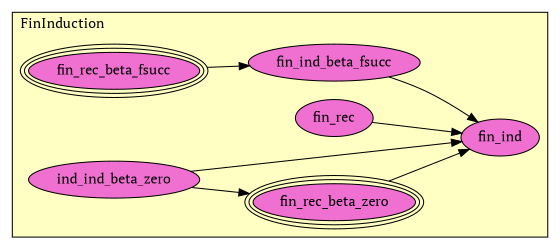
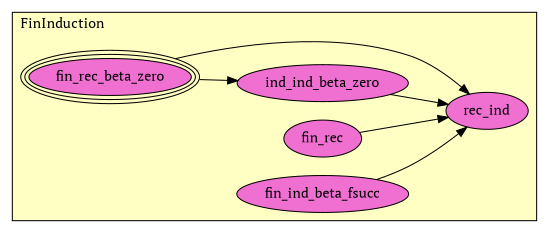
  digraph {
    fontname="PT Serif"
    rankdir=LR
    node [fillcolor="#F070D1" fontname="PT Serif" style=filled]
    edge [fontname="PT Serif"]
-   n1 [label=fin_rec_beta_fsucc peripheries=3]
    n2 [label=fin_rec_beta_zero peripheries=3]
    n3 [label=fin_rec]
    n4 [label=fin_ind_beta_fsucc]
    n5 [label=ind_ind_beta_zero]
-   n6 [label=fin_ind]
+   n6 [label=rec_ind]
    subgraph cluster_1 {
      fillcolor="#FFFFC3"
      label=FinInduction
      labeljust=l
      style=filled
-     n1
      n2
      n3
      n4
      n5
      n6
    }
-   n1 -> n4
-   n5 -> n2
+   n2 -> n5
    n2 -> n6
    n3 -> n6
    n4 -> n6
    n5 -> n6
  }
